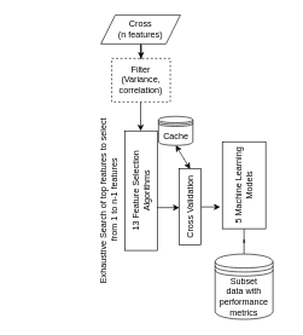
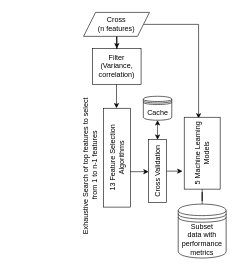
  <mxCell id="0" />
  <mxCell id="1" parent="0" />
  <mxCell id="2" style="edgeStyle=orthogonalEdgeStyle;rounded=0;orthogonalLoop=1;jettySize=auto;html=1;entryX=1;entryY=0.5;entryDx=0;entryDy=0;fontSize=12;" parent="1" source="3" edge="1"><mxGeometry relative="1" as="geometry"><mxPoint x="194" y="180" as="targetPoint" /></mxGeometry></mxCell>
- <mxCell id="3" value="Filter (Variance, correlation)" style="rounded=0;whiteSpace=wrap;html=1;dashed=1;" parent="1" vertex="1"><mxGeometry x="154" y="80" width="81" height="60" as="geometry" /></mxCell>
+ <mxCell id="3" value="Filter (Variance, correlation)" style="rounded=0;whiteSpace=wrap;html=1;" parent="1" vertex="1"><mxGeometry x="154" y="80" width="81" height="60" as="geometry" /></mxCell>
  <mxCell id="4" style="edgeStyle=orthogonalEdgeStyle;rounded=0;orthogonalLoop=1;jettySize=auto;html=1;entryX=0.5;entryY=0;entryDx=0;entryDy=0;fontSize=12;exitX=0.338;exitY=1.05;exitDx=0;exitDy=0;exitPerimeter=0;" parent="1" target="7" edge="1"><mxGeometry relative="1" as="geometry"><mxPoint x="216" y="285.92" as="sourcePoint" /></mxGeometry></mxCell>
- <mxCell id="5" value="Cache" style="shape=datastore;whiteSpace=wrap;html=1;" parent="1" vertex="1"><mxGeometry x="218.75" y="160" width="47.5" height="40" as="geometry" /></mxCell>
+ <mxCell id="5" value="Cache" style="shape=datastore;whiteSpace=wrap;html=1;" parent="1" vertex="1"><mxGeometry x="238.75" y="160" width="47.5" height="40" as="geometry" /></mxCell>
  <mxCell id="6" style="edgeStyle=orthogonalEdgeStyle;rounded=0;orthogonalLoop=1;jettySize=auto;html=1;entryX=0.25;entryY=0;entryDx=0;entryDy=0;fontSize=12;" parent="1" source="7" edge="1"><mxGeometry relative="1" as="geometry"><mxPoint x="304" y="285" as="targetPoint" /></mxGeometry></mxCell>
  <mxCell id="7" value="Cross Validation" style="rounded=0;whiteSpace=wrap;html=1;rotation=-90;" parent="1" vertex="1"><mxGeometry x="210" y="270" width="105" height="30" as="geometry" /></mxCell>
  <mxCell id="8" style="edgeStyle=orthogonalEdgeStyle;rounded=0;orthogonalLoop=1;jettySize=auto;html=1;" parent="1" target="3" edge="1"><mxGeometry relative="1" as="geometry"><mxPoint x="194" y="60" as="sourcePoint" /></mxGeometry></mxCell>
  <mxCell id="9" value="Exhaustive Search of top features to select&amp;nbsp; from 1 to n-1 features" style="text;html=1;strokeColor=none;fillColor=none;align=center;verticalAlign=middle;whiteSpace=wrap;rounded=0;rotation=-90;" parent="1" vertex="1"><mxGeometry x="20" y="245" width="260" height="60" as="geometry" /></mxCell>
  <mxCell id="10" value="" style="endArrow=classic;startArrow=classic;html=1;rounded=0;fontSize=12;entryX=0.5;entryY=1;entryDx=0;entryDy=0;exitX=1;exitY=0.5;exitDx=0;exitDy=0;" parent="1" source="7" target="5" edge="1"><mxGeometry width="50" height="50" relative="1" as="geometry"><mxPoint x="200" y="200" as="sourcePoint" /><mxPoint x="250" y="150" as="targetPoint" /></mxGeometry></mxCell>
+ <mxCell id="11" style="edgeStyle=orthogonalEdgeStyle;rounded=0;orthogonalLoop=1;jettySize=auto;html=1;entryX=0.983;entryY=0.4;entryDx=0;entryDy=0;entryPerimeter=0;" edge="1" parent="1" source="12" target="15"><mxGeometry relative="1" as="geometry" /></mxCell>
  <mxCell id="12" value="Cross&lt;br style=&quot;border-color: var(--border-color);&quot;&gt;(n features)" style="shape=parallelogram;perimeter=parallelogramPerimeter;whiteSpace=wrap;html=1;fixedSize=1;" vertex="1" parent="1"><mxGeometry x="139" y="20" width="110" height="40" as="geometry" /></mxCell>
  <mxCell id="13" value="13 Feature Selection Algorithms" style="rounded=0;whiteSpace=wrap;html=1;rotation=-90;" vertex="1" parent="1"><mxGeometry x="112" y="240" width="165" height="45" as="geometry" /></mxCell>
  <mxCell id="14" style="edgeStyle=orthogonalEdgeStyle;rounded=0;orthogonalLoop=1;jettySize=auto;html=1;endArrow=none;" edge="1" parent="1" source="15" target="16"><mxGeometry relative="1" as="geometry" /></mxCell>
  <mxCell id="15" value="5 Machine Learning Models" style="rounded=0;whiteSpace=wrap;html=1;rotation=-90;" vertex="1" parent="1"><mxGeometry x="277" y="225" width="120" height="60" as="geometry" /></mxCell>
- <mxCell id="16" value="Subset&lt;br style=&quot;border-color: var(--border-color);&quot;&gt;data with performance metrics" style="shape=datastore;whiteSpace=wrap;html=1;" vertex="1" parent="1"><mxGeometry x="297" y="350" width="80" height="90" as="geometry" /></mxCell>
+ <mxCell id="16" value="Subset&lt;br style=&quot;border-color: var(--border-color);&quot;&gt;data with performance metrics" style="shape=datastore;whiteSpace=wrap;html=1;" vertex="1" parent="1"><mxGeometry x="297" y="340" width="80" height="90" as="geometry" /></mxCell>
